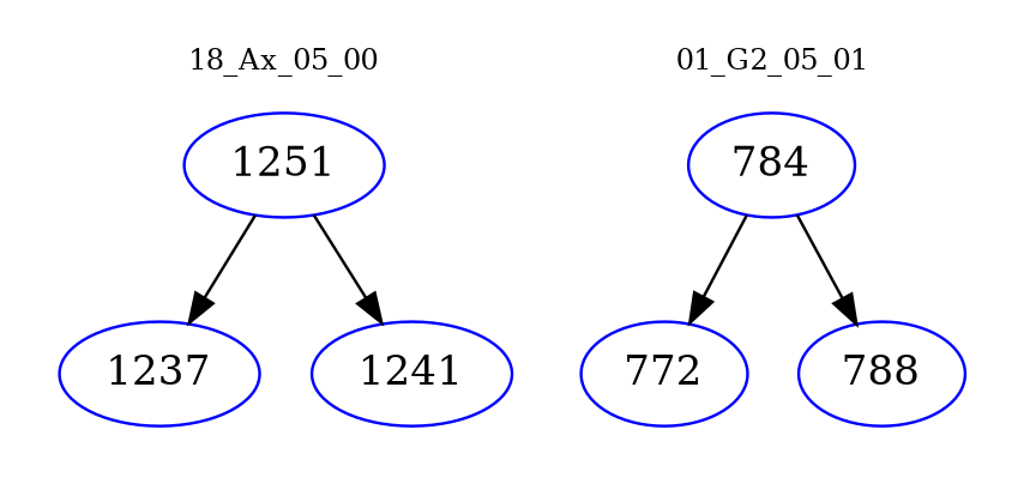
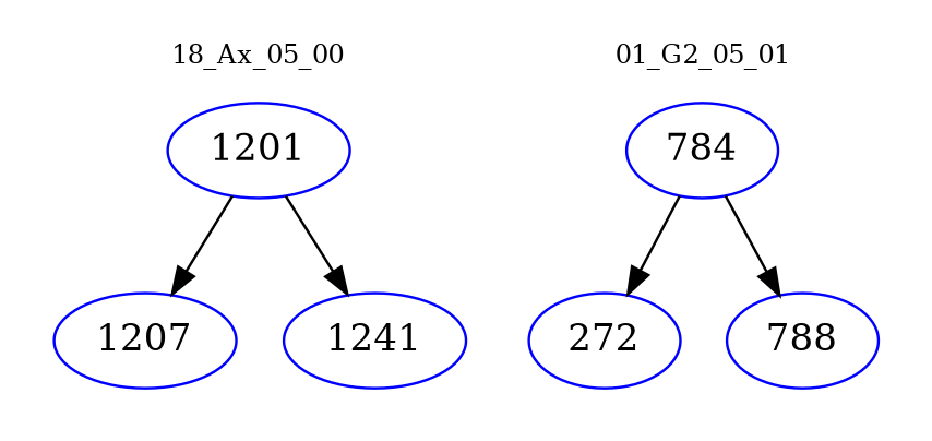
  digraph {
    node [color=blue]
    edge [color=black]
-   n1 [label=1251]
-   n2 [label=1237]
+   n1 [label=1201]
+   n2 [label=1207]
    n3 [label=1241]
    n4 [label=784]
-   n5 [label=772]
+   n5 [label=272]
    n6 [label=788]
    subgraph cluster_1 {
      color=white
      fontsize=10
      label="18_Ax_05_00"
      n1
      n2
      n3
    }
    subgraph cluster_2 {
      color=white
      fontsize=10
      label="01_G2_05_01"
      n4
      n5
      n6
    }
    n1 -> n2
    n1 -> n3
    n4 -> n5
    n4 -> n6
  }
